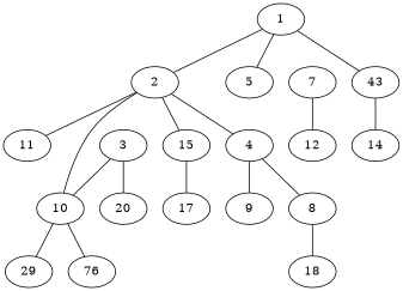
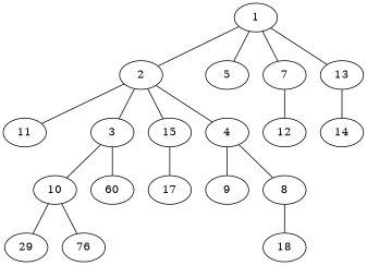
  graph {
    1
    2
    5
    7
-   13 [label=43]
+   13
    3
    4
    11
    15
    12
    14
    10
-   20
+   20 [label=60]
    8
    9
    17
    n17 [label=76]
    n18 [label=29]
    18
    1 -- 2
    1 -- 5
+   1 -- 7
    1 -- 13
-   2 -- 10
+   2 -- 3
    2 -- 4
    2 -- 11
    2 -- 15
    7 -- 12
    13 -- 14
    3 -- 10
    3 -- 20
    4 -- 8
    4 -- 9
    15 -- 17
    10 -- n17
    10 -- n18
    8 -- 18
  }
